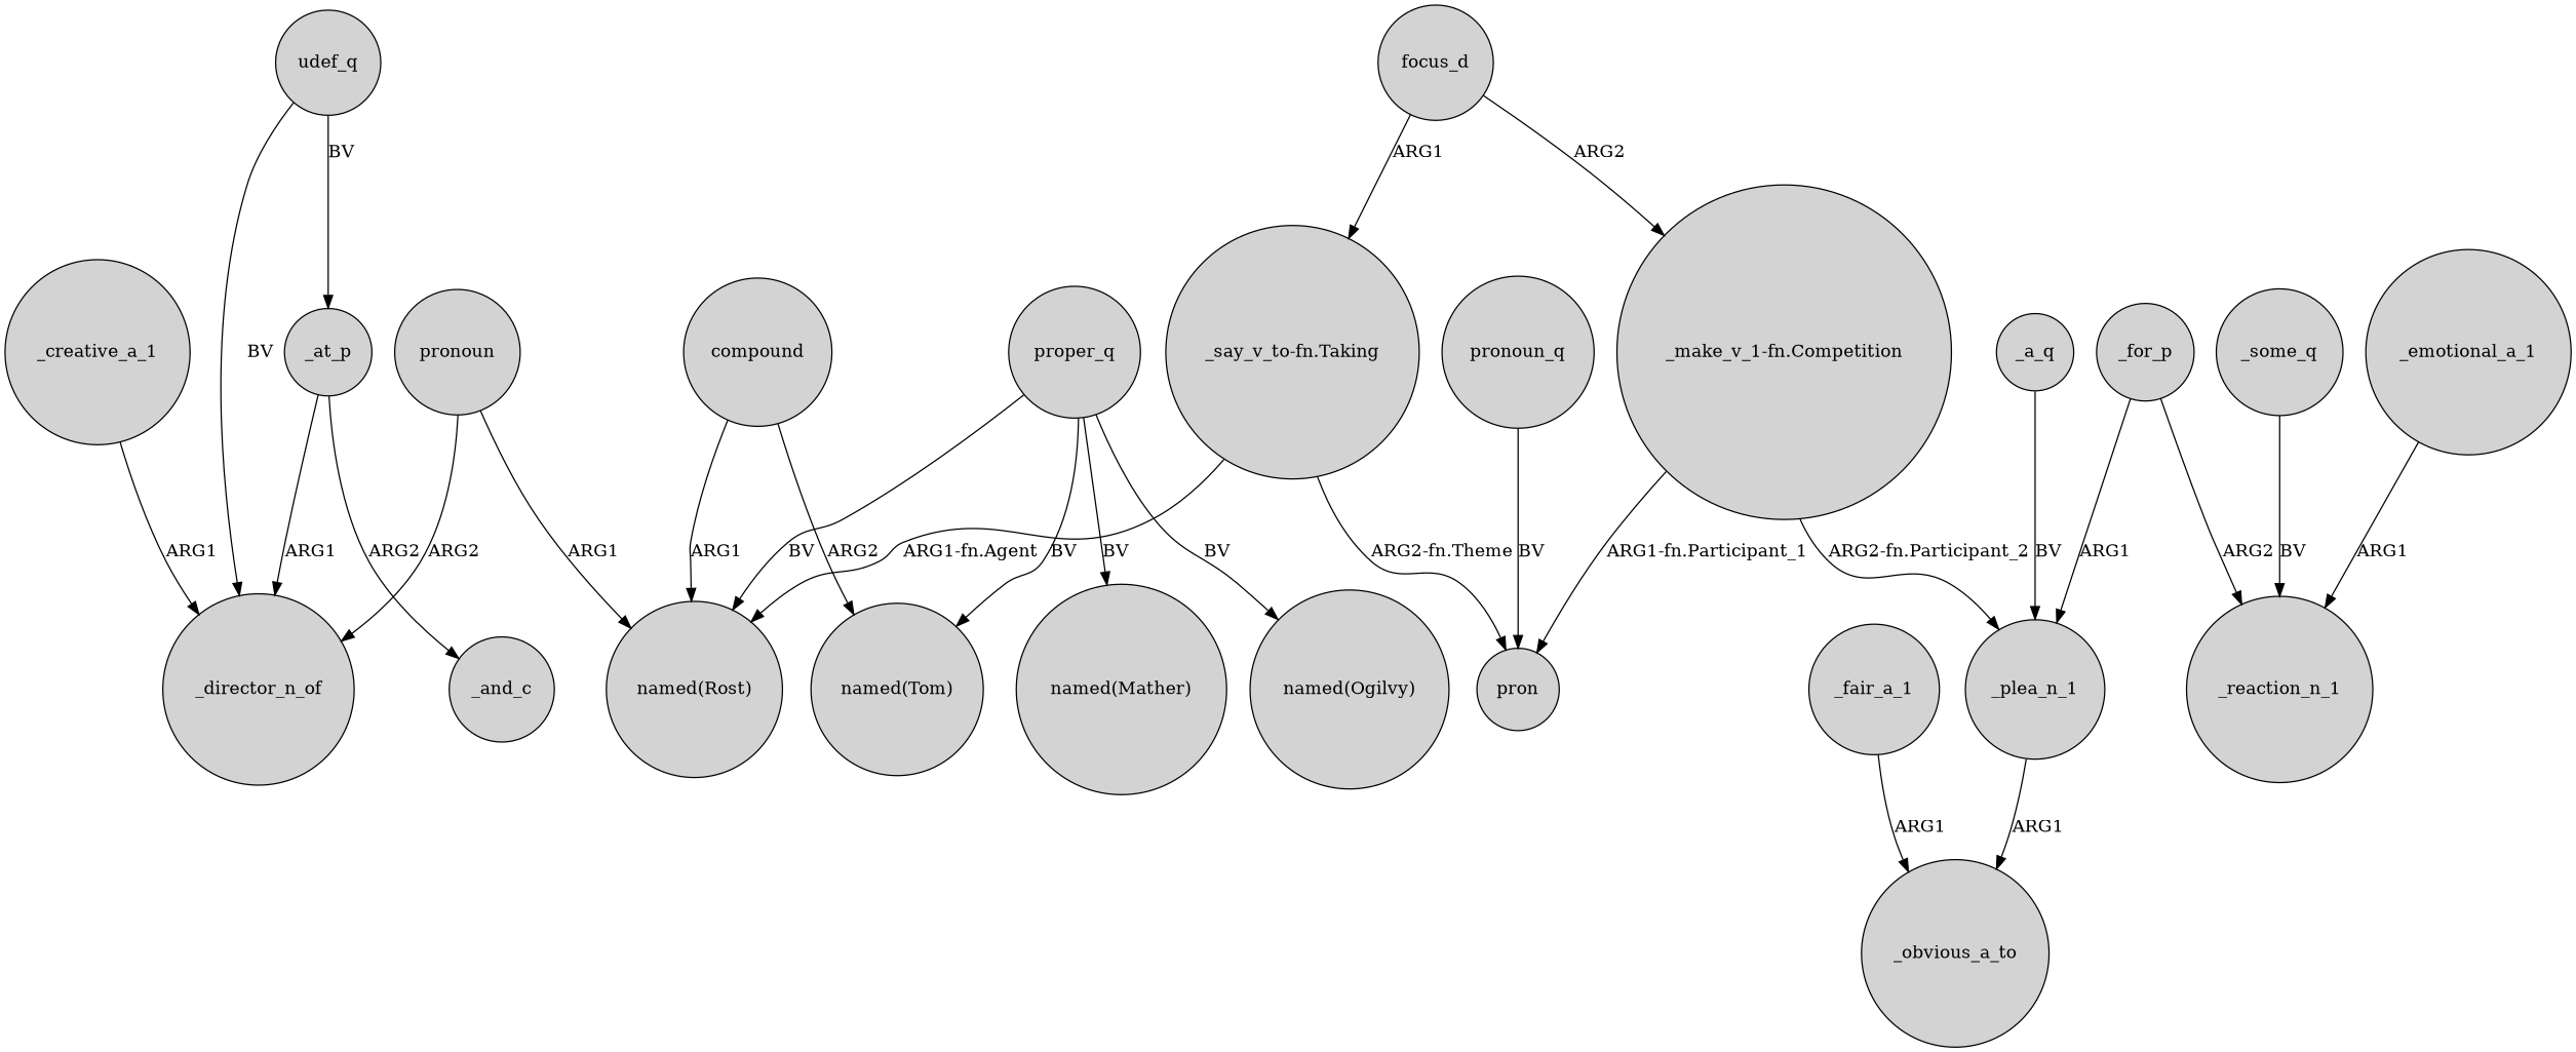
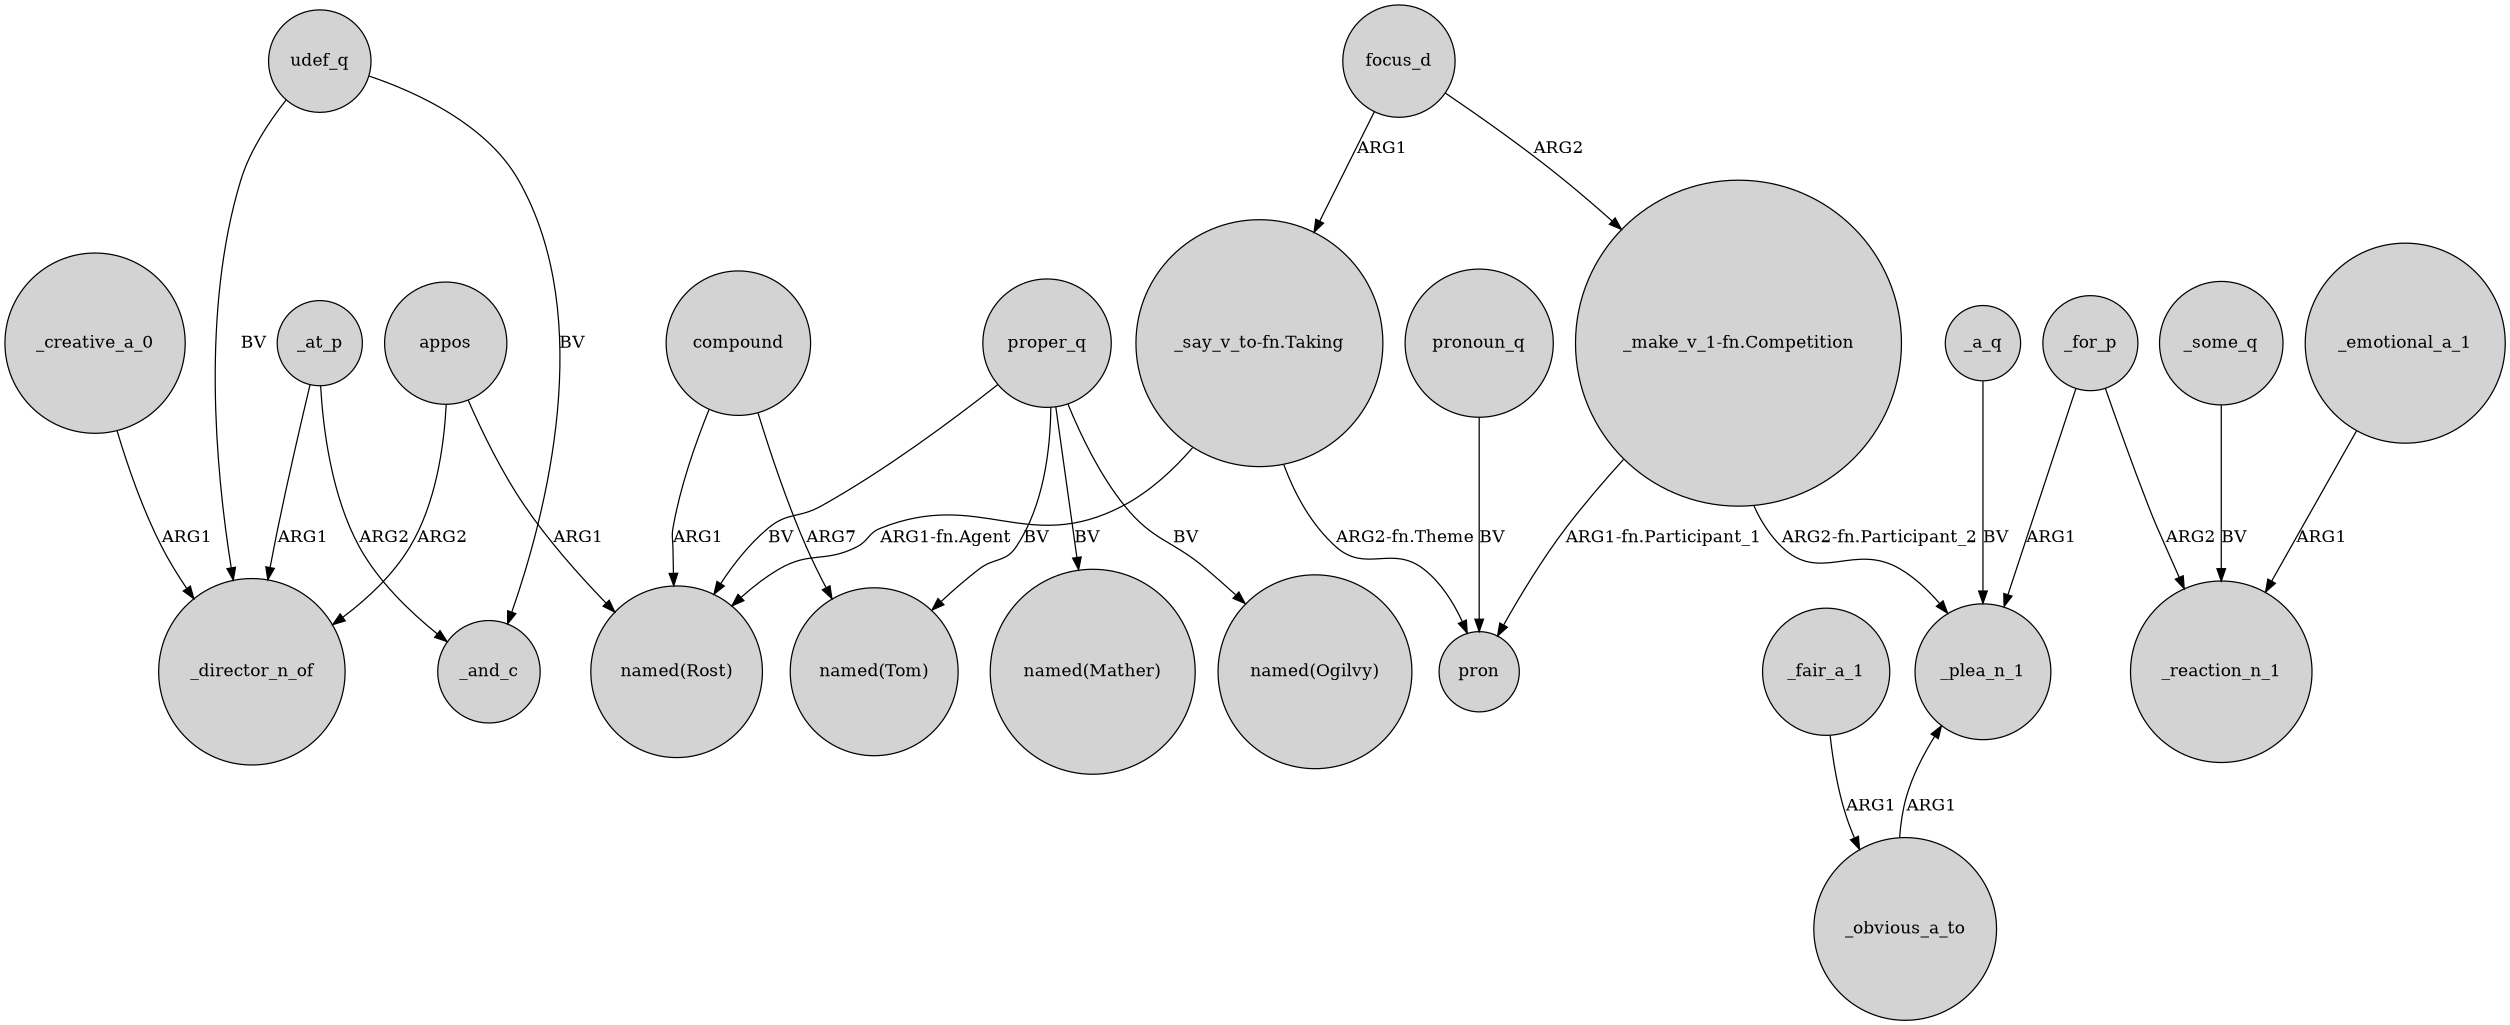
  digraph {
    node [shape=circle style=filled]
    udef_q
    _director_n_of
    _and_c
    proper_q
    "named(Tom)"
    "named(Rost)"
    "named(Mather)"
    "named(Ogilvy)"
    focus_d
    "_say_v_to-fn.Taking"
    "_make_v_1-fn.Competition"
    pron
    _plea_n_1
    _for_p
    _reaction_n_1
-   appos [label=pronoun]
+   appos
    _obvious_a_to
    _a_q
    compound
    pronoun_q
    _at_p
    _emotional_a_1
    _some_q
-   _creative_a_1
+   _creative_a_1 [label=_creative_a_0]
    _fair_a_1
    udef_q -> _director_n_of [label=BV]
-   udef_q -> _at_p [label=BV]
+   udef_q -> _and_c [label=BV]
    proper_q -> "named(Tom)" [label=BV]
    proper_q -> "named(Rost)" [label=BV]
    proper_q -> "named(Mather)" [label=BV]
    proper_q -> "named(Ogilvy)" [label=BV]
    focus_d -> "_say_v_to-fn.Taking" [label=ARG1]
    focus_d -> "_make_v_1-fn.Competition" [label=ARG2]
    "_say_v_to-fn.Taking" -> "named(Rost)" [label="ARG1-fn.Agent"]
    "_say_v_to-fn.Taking" -> pron [label="ARG2-fn.Theme"]
    "_make_v_1-fn.Competition" -> pron [label="ARG1-fn.Participant_1"]
    "_make_v_1-fn.Competition" -> _plea_n_1 [label="ARG2-fn.Participant_2"]
    _for_p -> _plea_n_1 [label=ARG1]
    _for_p -> _reaction_n_1 [label=ARG2]
    appos -> _director_n_of [label=ARG2]
    appos -> "named(Rost)" [label=ARG1]
-   _plea_n_1 -> _obvious_a_to [label=ARG1]
+   _obvious_a_to -> _plea_n_1 [label=ARG1]
    _a_q -> _plea_n_1 [label=BV]
-   compound -> "named(Tom)" [label=ARG2]
+   compound -> "named(Tom)" [label=ARG7]
    compound -> "named(Rost)" [label=ARG1]
    pronoun_q -> pron [label=BV]
    _at_p -> _director_n_of [label=ARG1]
    _at_p -> _and_c [label=ARG2]
    _emotional_a_1 -> _reaction_n_1 [label=ARG1]
    _some_q -> _reaction_n_1 [label=BV]
    _creative_a_1 -> _director_n_of [label=ARG1]
    _fair_a_1 -> _obvious_a_to [label=ARG1]
  }
